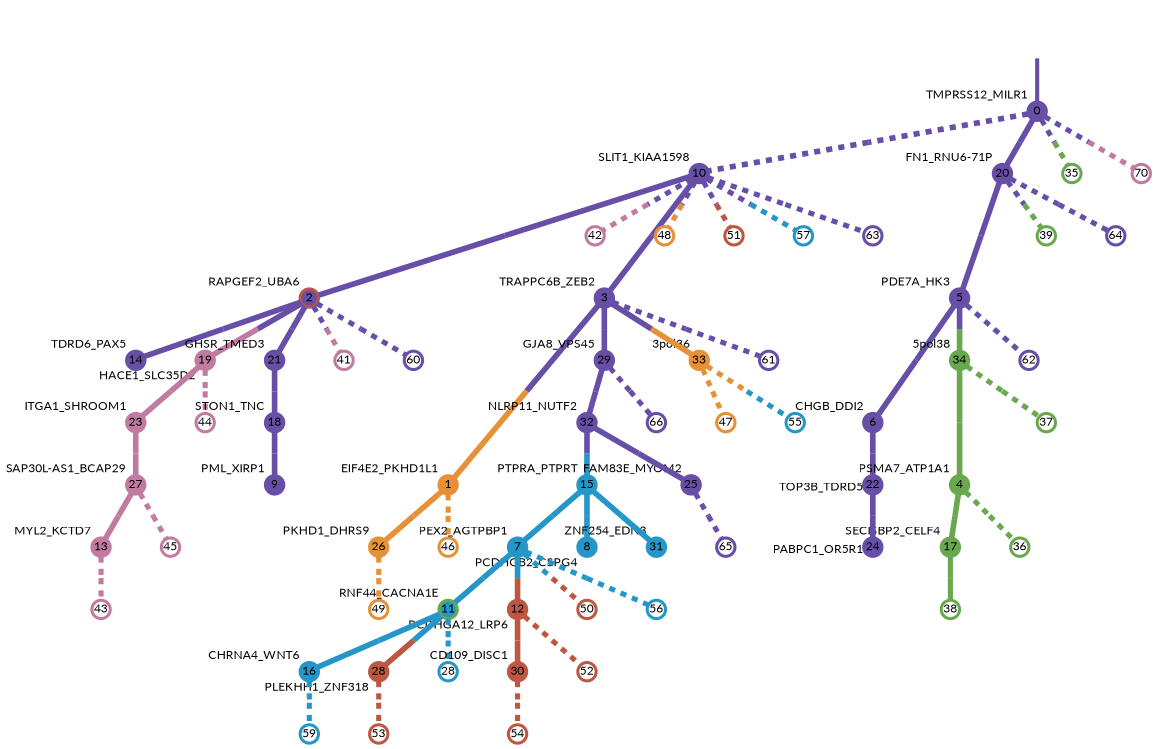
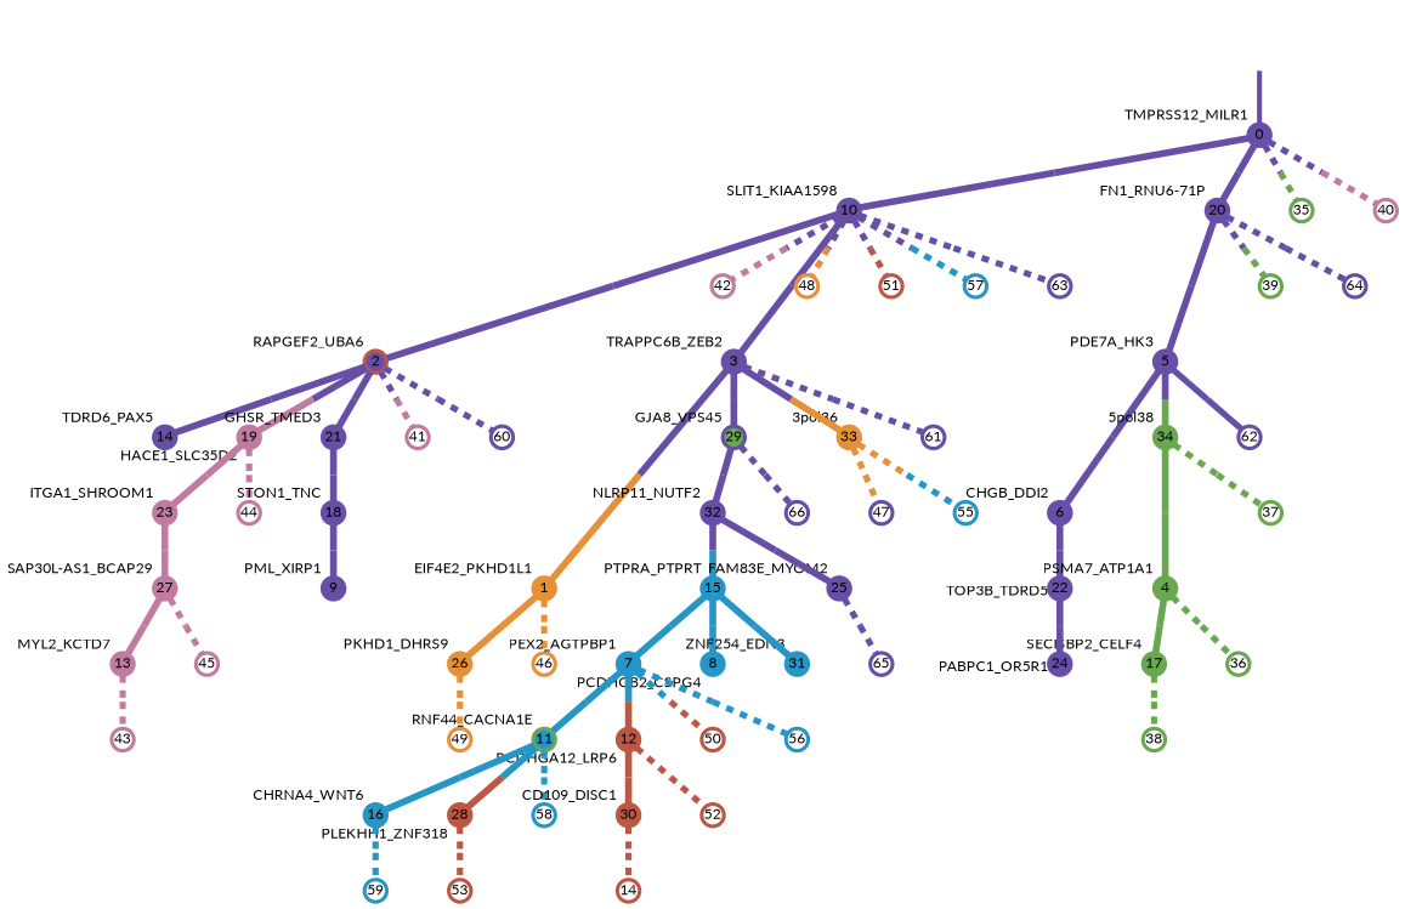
  strict digraph {
    forcelabels=true
    nodesep=0.7
    rankdir=TB
    ranksep=0.6
    splines=false
    node [color="#674ea7ff" fillcolor="#674ea7ff" fixedsize=true fontname=Lato fontsize="12pt" penwidth=3 shape=circle style=filled]
    edge [arrowsize=0 color="#674ea7ff;0.5:#674ea7ff" minlen=1.0714285373687744 penwidth=5.5 style=solid]
    0 [height=0.25 xlabel=TMPRSS12_MILR1]
    10 [height=0.25 xlabel=SLIT1_KIAA1598]
    20 [height=0.25 xlabel="FN1_RNU6-71P"]
    35 [color="#6aa84fff" fillcolor="#6aa84fff" height=0.25 style=solid]
-   40 [color="#c27ba0ff" fillcolor="#c27ba0ff" height=0.25 style=solid label=70]
+   40 [color="#c27ba0ff" fillcolor="#c27ba0ff" height=0.25 style=solid]
    2 [color="#be5742ff" height=0.25 xlabel=RAPGEF2_UBA6]
    3 [height=0.25 xlabel=TRAPPC6B_ZEB2]
    42 [color="#c27ba0ff" fillcolor="#c27ba0ff" height=0.25 style=solid]
    48 [color="#e69138ff" fillcolor="#e69138ff" height=0.25 style=solid]
    51 [color="#be5742ff" fillcolor="#be5742ff" height=0.25 style=solid]
    57 [color="#2496c8ff" fillcolor="#2496c8ff" height=0.25 style=solid]
    63 [height=0.25 style=solid]
    5 [height=0.25 xlabel=PDE7A_HK3]
    39 [color="#6aa84fff" fillcolor="#6aa84fff" height=0.25 style=solid]
    64 [height=0.25 style=solid]
    14 [height=0.25 xlabel=TDRD6_PAX5]
    19 [color="#c27ba0ff" fillcolor="#c27ba0ff" height=0.25 xlabel=HACE1_SLC35D2]
    21 [height=0.25 xlabel=GHSR_TMED3]
    41 [color="#c27ba0ff" fillcolor="#c27ba0ff" height=0.25 style=solid]
    60 [height=0.25 style=solid]
    1 [color="#e69138ff" fillcolor="#e69138ff" height=0.25 xlabel=EIF4E2_PKHD1L1]
-   29 [height=0.25 xlabel=GJA8_VPS45]
+   29 [fillcolor="#6aa84fff" height=0.25 xlabel=GJA8_VPS45]
    33 [color="#e69138ff" fillcolor="#e69138ff" height=0.25 xlabel="3pol36"]
    61 [height=0.25 style=solid]
    6 [height=0.25 xlabel=CHGB_DDI2]
    34 [color="#6aa84fff" fillcolor="#6aa84fff" height=0.25 xlabel="5pol38"]
    62 [height=0.25 style=solid]
    26 [color="#e69138ff" fillcolor="#e69138ff" height=0.25 xlabel=PKHD1_DHRS9]
    46 [color="#e69138ff" fillcolor="#e69138ff" height=0.25 style=solid]
    49 [color="#e69138ff" fillcolor="#e69138ff" height=0.25 style=solid]
    23 [color="#c27ba0ff" fillcolor="#c27ba0ff" height=0.25 xlabel=ITGA1_SHROOM1]
    44 [color="#c27ba0ff" fillcolor="#c27ba0ff" height=0.25 style=solid]
    18 [height=0.25 xlabel=STON1_TNC]
    27 [color="#c27ba0ff" fillcolor="#c27ba0ff" height=0.25 xlabel="SAP30L-AS1_BCAP29"]
    9 [height=0.25 xlabel=PML_XIRP1]
    32 [height=0.25 xlabel=NLRP11_NUTF2]
    66 [height=0.25 style=solid]
-   47 [color="#e69138ff" fillcolor="#e69138ff" height=0.25 style=solid]
+   47 [fillcolor="#e69138ff" height=0.25 style=solid]
    55 [color="#2496c8ff" fillcolor="#2496c8ff" height=0.25 style=solid]
    15 [color="#2496c8ff" fillcolor="#2496c8ff" height=0.25 xlabel=PTPRA_PTPRT]
    25 [height=0.25 xlabel=FAM83E_MYOM2]
    4 [color="#6aa84fff" fillcolor="#6aa84fff" height=0.25 xlabel=PSMA7_ATP1A1]
    17 [color="#6aa84fff" fillcolor="#6aa84fff" height=0.25 xlabel=SECISBP2_CELF4]
    36 [color="#6aa84fff" fillcolor="#6aa84fff" height=0.25 style=solid]
    38 [color="#6aa84fff" fillcolor="#6aa84fff" height=0.25 style=solid]
    22 [height=0.25 xlabel=TOP3B_TDRD5]
    37 [color="#6aa84fff" fillcolor="#6aa84fff" height=0.25 style=solid]
    24 [height=0.25 xlabel=PABPC1_OR5R1]
    7 [color="#2496c8ff" fillcolor="#2496c8ff" height=0.25 xlabel=PEX2_AGTPBP1]
    11 [color="#6aa84fff" fillcolor="#2496c8ff" height=0.25 xlabel=RNF44_CACNA1E]
    12 [color="#be5742ff" fillcolor="#be5742ff" height=0.25 xlabel=PCDHGA12_LRP6]
    50 [color="#be5742ff" fillcolor="#be5742ff" height=0.25 style=solid]
    56 [color="#2496c8ff" fillcolor="#2496c8ff" height=0.25 style=solid]
    16 [color="#2496c8ff" fillcolor="#2496c8ff" height=0.25 xlabel=CHRNA4_WNT6]
    28 [color="#be5742ff" fillcolor="#be5742ff" height=0.25 xlabel=PLEKHH1_ZNF318]
-   58 [color="#2496c8ff" fillcolor="#2496c8ff" height=0.25 style=solid label=28]
+   58 [color="#2496c8ff" fillcolor="#2496c8ff" height=0.25 style=solid]
    30 [color="#be5742ff" fillcolor="#be5742ff" height=0.25 xlabel=CD109_DISC1]
    52 [color="#be5742ff" fillcolor="#be5742ff" height=0.25 style=solid]
    59 [color="#2496c8ff" fillcolor="#2496c8ff" height=0.25 style=solid]
    53 [color="#be5742ff" fillcolor="#be5742ff" height=0.25 style=solid]
-   54 [color="#be5742ff" fillcolor="#be5742ff" height=0.25 style=solid]
+   54 [color="#be5742ff" fillcolor="#be5742ff" height=0.25 style=solid label=14]
    13 [color="#c27ba0ff" fillcolor="#c27ba0ff" height=0.25 xlabel=MYL2_KCTD7]
    43 [color="#c27ba0ff" fillcolor="#c27ba0ff" height=0.25 style=solid]
    8 [color="#2496c8ff" fillcolor="#2496c8ff" height=0.25 xlabel=PCDHGB2_CSPG4]
    31 [color="#2496c8ff" fillcolor="#2496c8ff" height=0.25 xlabel=ZNF254_EDN3]
    45 [color="#c27ba0ff" fillcolor="#c27ba0ff" height=0.25 style=solid]
    65 [height=0.25 style=solid]
    normal [style=invis xlabel=TMPRSS12_MILR1 color="" fillcolor="" fixedsize="" fontname="" fontsize="" shape=""]
-   0 -> 10 [minlen=1.7714285850524902 style=dashed]
+   0 -> 10 [minlen=1.7714285850524902]
    0 -> 20 [minlen=1.2857142686843872]
    0 -> 35 [color="#674ea7ff;0.5:#6aa84fff" penwidth=5 style=dashed]
    0 -> 40 [color="#674ea7ff;0.5:#c27ba0ff" penwidth=5 style=dashed]
    10 -> 2 [minlen=2.7142858505249023]
    10 -> 3 [minlen=2.4571428298950195]
    10 -> 42 [color="#674ea7ff;0.5:#c27ba0ff" penwidth=5 style=dashed]
    10 -> 48 [color="#674ea7ff;0.5:#e69138ff" penwidth=5 style=dashed]
    10 -> 51 [color="#674ea7ff;0.5:#be5742ff" penwidth=5 style=dashed]
    10 -> 57 [color="#674ea7ff;0.5:#2496c8ff" penwidth=5 style=dashed]
    10 -> 63 [penwidth=5 style=dashed]
    20 -> 5 [minlen=2.3714284896850586]
    20 -> 39 [color="#674ea7ff;0.5:#6aa84fff" penwidth=5 style=dashed]
    20 -> 64 [penwidth=5 style=dashed]
    2 -> 14 [minlen=1.3428571224212646]
    2 -> 19 [color="#674ea7ff;0.5:#c27ba0ff" minlen=1.2857142686843872]
    2 -> 21 [minlen=1.2571427822113037]
    2 -> 41 [color="#674ea7ff;0.5:#c27ba0ff" penwidth=5 style=dashed]
    2 -> 60 [penwidth=5 style=dashed]
    3 -> 1 [color="#674ea7ff;0.5:#e69138ff" minlen=3.0]
    3 -> 29 [minlen=1.1714285612106323]
    3 -> 33 [color="#674ea7ff;0.5:#e69138ff"]
    3 -> 61 [penwidth=5 style=dashed]
    5 -> 6 [minlen=2.028571367263794]
    5 -> 34 [color="#674ea7ff;0.5:#6aa84fff"]
-   5 -> 62 [penwidth=5 style=dashed]
+   5 -> 62 [penwidth=5]
    19 -> 23 [color="#c27ba0ff;0.5:#c27ba0ff" minlen=1.2571427822113037]
    19 -> 44 [color="#c27ba0ff;0.5:#c27ba0ff" penwidth=5 style=dashed]
    21 -> 18 [minlen=1.2857142686843872]
    1 -> 26 [color="#e69138ff;0.5:#e69138ff" minlen=1.2000000476837158]
    1 -> 46 [color="#e69138ff;0.5:#e69138ff" penwidth=5 style=dashed]
    29 -> 32 [minlen=1.1428570747375488]
    29 -> 66 [penwidth=5 style=dashed]
    33 -> 47 [color="#e69138ff;0.5:#e69138ff" penwidth=5 style=dashed]
    33 -> 55 [color="#e69138ff;0.5:#2496c8ff" penwidth=5 style=dashed]
    6 -> 22 [minlen=1.2571427822113037]
    34 -> 4 [color="#6aa84fff;0.5:#6aa84fff" minlen=2.3714284896850586]
    34 -> 37 [color="#6aa84fff;0.5:#6aa84fff" penwidth=5 style=dashed]
    26 -> 49 [color="#e69138ff;0.5:#e69138ff" penwidth=5 style=dashed]
    23 -> 27 [color="#c27ba0ff;0.5:#c27ba0ff" minlen=1.2000000476837158]
    18 -> 9 [minlen=1.7714285850524902]
    27 -> 13 [color="#c27ba0ff;0.5:#c27ba0ff" minlen=1.3714286088943481]
    27 -> 45 [color="#c27ba0ff;0.5:#c27ba0ff" penwidth=5 style=dashed]
    32 -> 15 [color="#674ea7ff;0.5:#2496c8ff" minlen=1.3428571224212646]
    32 -> 25 [minlen=1.2285714149475098]
    15 -> 7 [color="#2496c8ff;0.5:#2496c8ff" minlen=1.8857142925262451]
    15 -> 8 [color="#2496c8ff;0.5:#2496c8ff" minlen=1.8571429252624512]
    15 -> 31 [color="#2496c8ff;0.5:#2496c8ff" minlen=1.1428570747375488]
    25 -> 65 [penwidth=5 style=dashed]
    4 -> 17 [color="#6aa84fff;0.5:#6aa84fff" minlen=1.2857142686843872]
    4 -> 36 [color="#6aa84fff;0.5:#6aa84fff" penwidth=5 style=dashed]
-   17 -> 38 [color="#6aa84fff;0.5:#6aa84fff" penwidth=5]
+   17 -> 38 [color="#6aa84fff;0.5:#6aa84fff" penwidth=5 style=dashed]
    22 -> 24 [minlen=1.2285714149475098]
    7 -> 11 [color="#2496c8ff;0.5:#2496c8ff" minlen=1.7142856121063232]
    7 -> 12 [color="#2496c8ff;0.5:#be5742ff" minlen=1.6571428775787354]
    7 -> 50 [color="#2496c8ff;0.5:#be5742ff" penwidth=5 style=dashed]
    7 -> 56 [color="#2496c8ff;0.5:#2496c8ff" penwidth=5 style=dashed]
    11 -> 16 [color="#2496c8ff;0.5:#2496c8ff" minlen=1.3428571224212646]
    11 -> 28 [color="#2496c8ff;0.5:#be5742ff" minlen=1.2000000476837158]
    11 -> 58 [color="#2496c8ff;0.5:#2496c8ff" penwidth=5 style=dashed]
    12 -> 30 [color="#be5742ff;0.5:#be5742ff" minlen=1.1714285612106323]
    12 -> 52 [color="#be5742ff;0.5:#be5742ff" penwidth=5 style=dashed]
    16 -> 59 [color="#2496c8ff;0.5:#2496c8ff" penwidth=5 style=dashed]
    28 -> 53 [color="#be5742ff;0.5:#be5742ff" penwidth=5 style=dashed]
    30 -> 54 [color="#be5742ff;0.5:#be5742ff" penwidth=5 style=dashed]
    13 -> 43 [color="#c27ba0ff;0.5:#c27ba0ff" penwidth=5 style=dashed]
    normal -> 0 [color="#674ea7ff" penwidth=4 minlen=""]
  }
